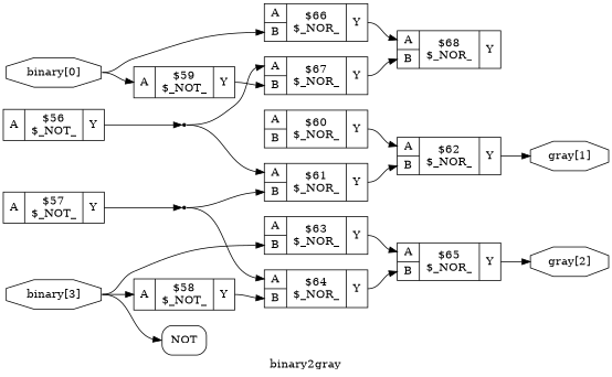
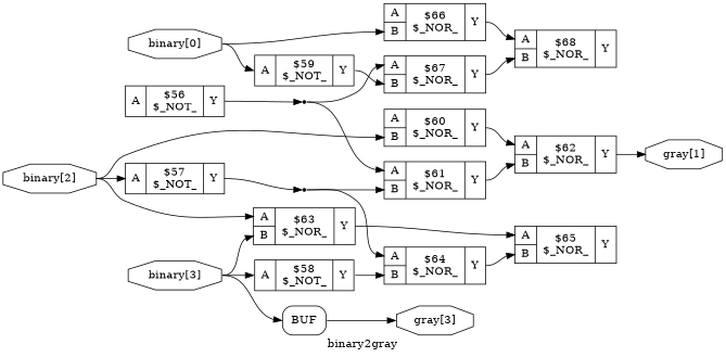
  digraph {
    label=binary2gray
    rankdir=LR
    remincross=true
    node [shape=record]
    edge [color=black headport="p19:w" tailport=e]
    n11 [color=black fontcolor=black label="binary[0]" shape=octagon]
    c24 [label="{{<p19> A}|$59\n$_NOT_|{<p20> Y}}"]
    c32 [label="{{<p19> A|<p25> B}|$66\n$_NOR_|{<p20> Y}}"]
    c33 [label="{{<p19> A|<p25> B}|$67\n$_NOR_|{<p20> Y}}"]
    c34 [label="{{<p19> A|<p25> B}|$68\n$_NOR_|{<p20> Y}}"]
    c21 [label="{{<p19> A}|$56\n$_NOT_|{<p20> Y}}"]
    n9 [shape=point]
    c26 [label="{{<p19> A|<p25> B}|$60\n$_NOR_|{<p20> Y}}"]
    c28 [label="{{<p19> A|<p25> B}|$62\n$_NOR_|{<p20> Y}}"]
+   n13 [color=black fontcolor=black label="binary[2]" shape=octagon]
    c22 [label="{{<p19> A}|$57\n$_NOT_|{<p20> Y}}"]
    c29 [label="{{<p19> A|<p25> B}|$63\n$_NOR_|{<p20> Y}}"]
    n10 [shape=point]
    c31 [label="{{<p19> A|<p25> B}|$65\n$_NOR_|{<p20> Y}}"]
    n14 [color=black fontcolor=black label="binary[3]" shape=octagon]
    c23 [label="{{<p19> A}|$58\n$_NOT_|{<p20> Y}}"]
-   x0 [label=NOT shape=box style=rounded]
+   x0 [label=BUF shape=box style=rounded]
    c30 [label="{{<p19> A|<p25> B}|$64\n$_NOR_|{<p20> Y}}"]
+   n18 [color=black fontcolor=black label="gray[3]" shape=octagon]
    n16 [color=black fontcolor=black label="gray[1]" shape=octagon]
-   n17 [color=black fontcolor=black label="gray[2]" shape=octagon]
    c27 [label="{{<p19> A|<p25> B}|$61\n$_NOR_|{<p20> Y}}"]
    n11 -> c24
    n11 -> c32 [headport="p25:w"]
    c24 -> c33 [headport="p25:w" tailport="p20:e"]
    c32 -> c34 [tailport="p20:e"]
    c33 -> c34 [headport="p25:w" tailport="p20:e"]
    c21 -> n9 [headport=w tailport="p20:e"]
    n9 -> c33
    n9 -> c27
    c26 -> c28 [tailport="p20:e"]
    c28 -> n16 [headport=w tailport="p20:e"]
+   n13 -> c26 [headport="p25:w"]
+   n13 -> c22
+   n13 -> c29
    c22 -> n10 [headport=w tailport="p20:e"]
    c29 -> c31 [tailport="p20:e"]
    n10 -> c30
    n10 -> c27 [headport="p25:w"]
-   c31 -> n17 [headport=w tailport="p20:e"]
    n14 -> c29 [headport="p25:w"]
    n14 -> c23
    n14 -> x0 [headport="w:w"]
    c23 -> c30 [headport="p25:w" tailport="p20:e"]
+   x0 -> n18 [headport=w tailport="e:e"]
    c30 -> c31 [headport="p25:w" tailport="p20:e"]
    c27 -> c28 [headport="p25:w" tailport="p20:e"]
  }
